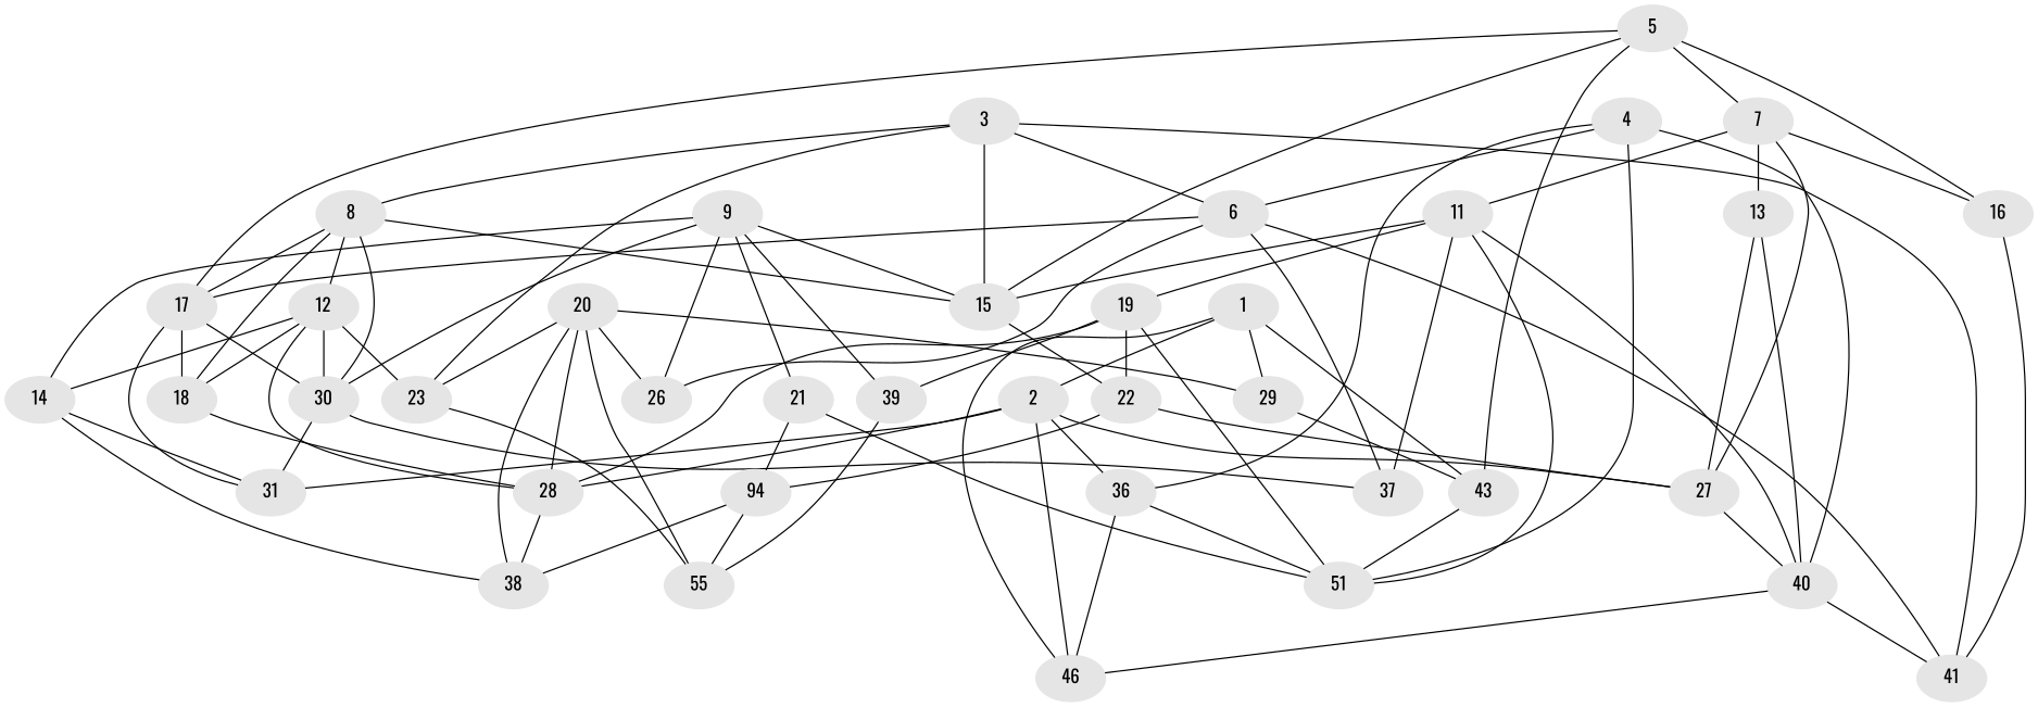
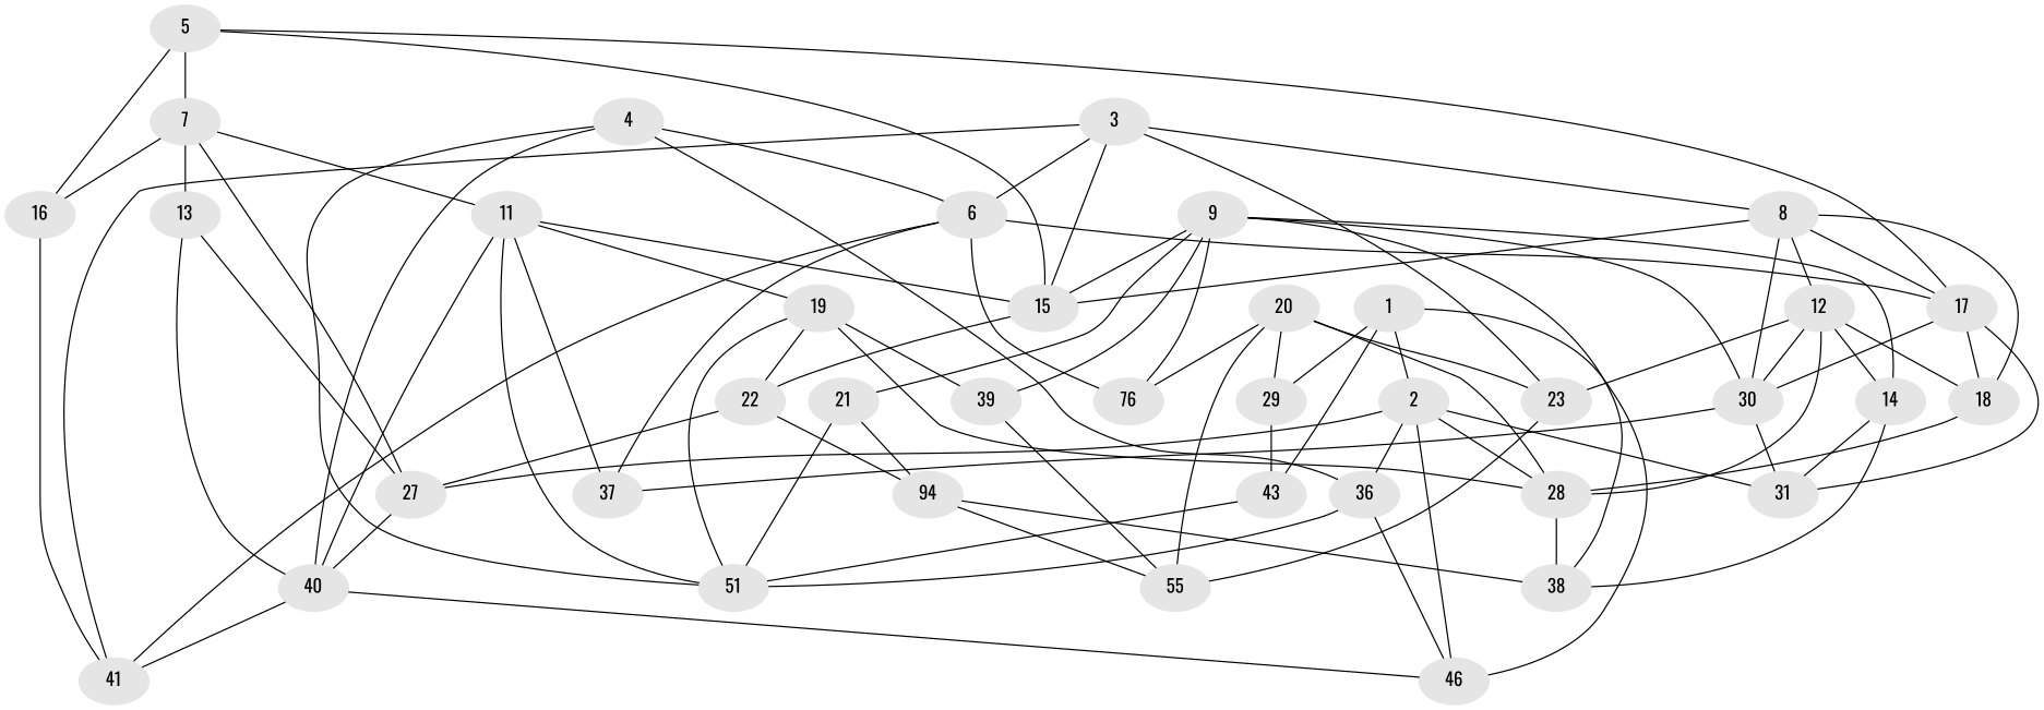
  graph {
    fontname=Oswald
    node [color=gray90 fontname=Oswald style=filled]
    edge [fontname=Oswald]
    2 [super="+10"]
    46
    27 [super="+35"]
    28 [super="+33"]
    31
    36
    1
    29
    43
    51 [super="+57"]
    40 [super="+42"]
    38
    3 [super="+50"]
    6 [super="+52"]
    8 [super="+25"]
    15 [super="+54"]
    23
    41
    17 [super="+48"]
-   26
+   26 [label=76]
    37
    12 [super="+45"]
    18
    30 [super="+34"]
    22
    55
    4
    5 [super="+53"]
    7 [super="+47"]
    16
    11 [super="+32"]
    13
    19 [super="+44"]
    14
    9 [super="+49"]
    21
    39
    n38 [label=94]
    20 [super="+56"]
    2 -- 46
    2 -- 27
    2 -- 28
    2 -- 31
    2 -- 36
    27 -- 40
    28 -- 38
    36 -- 46
    36 -- 51
    1 -- 2
    1 -- 46
    1 -- 29
    1 -- 43
    29 -- 43
    43 -- 51
    40 -- 46
    40 -- 41
    3 -- 6
    3 -- 8
    3 -- 15
    3 -- 23
    3 -- 41
    6 -- 41
    6 -- 17
    6 -- 26
    6 -- 37
    8 -- 15
    8 -- 17
    8 -- 12
    8 -- 18
    8 -- 30
    15 -- 22
    23 -- 55
    17 -- 31
    17 -- 18
    17 -- 30
    12 -- 28
    12 -- 23
    12 -- 18
    12 -- 30
    12 -- 14
    18 -- 28
    30 -- 31
    30 -- 37
    22 -- 27
    22 -- n38
    4 -- 36
    4 -- 51
    4 -- 40
    4 -- 6
-   5 -- 43
    5 -- 15
    5 -- 17
    5 -- 7
    5 -- 16 [weight=2]
    7 -- 27
    7 -- 16
    7 -- 11
    7 -- 13 [weight=2]
    16 -- 41
    11 -- 51
    11 -- 40
    11 -- 15
    11 -- 37
    11 -- 19
    13 -- 27
    13 -- 40
    19 -- 28
    19 -- 51
    19 -- 22
    19 -- 39 [weight=2]
    14 -- 31
    14 -- 38
    9 -- 15
    9 -- 26
    9 -- 30
    9 -- 14
    9 -- 21
    9 -- 39
    21 -- 51
    21 -- n38
    39 -- 55
    n38 -- 38
    n38 -- 55
    20 -- 28
    20 -- 29
-   20 -- 38
+   9 -- 38
    20 -- 23
    20 -- 26
    20 -- 55
  }
